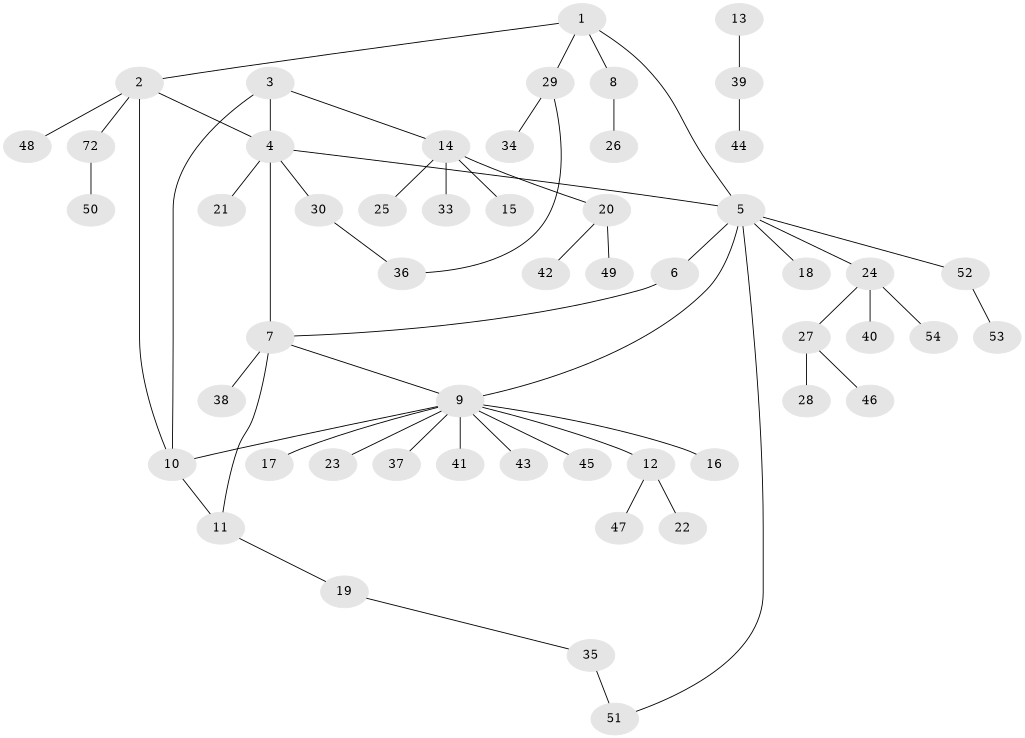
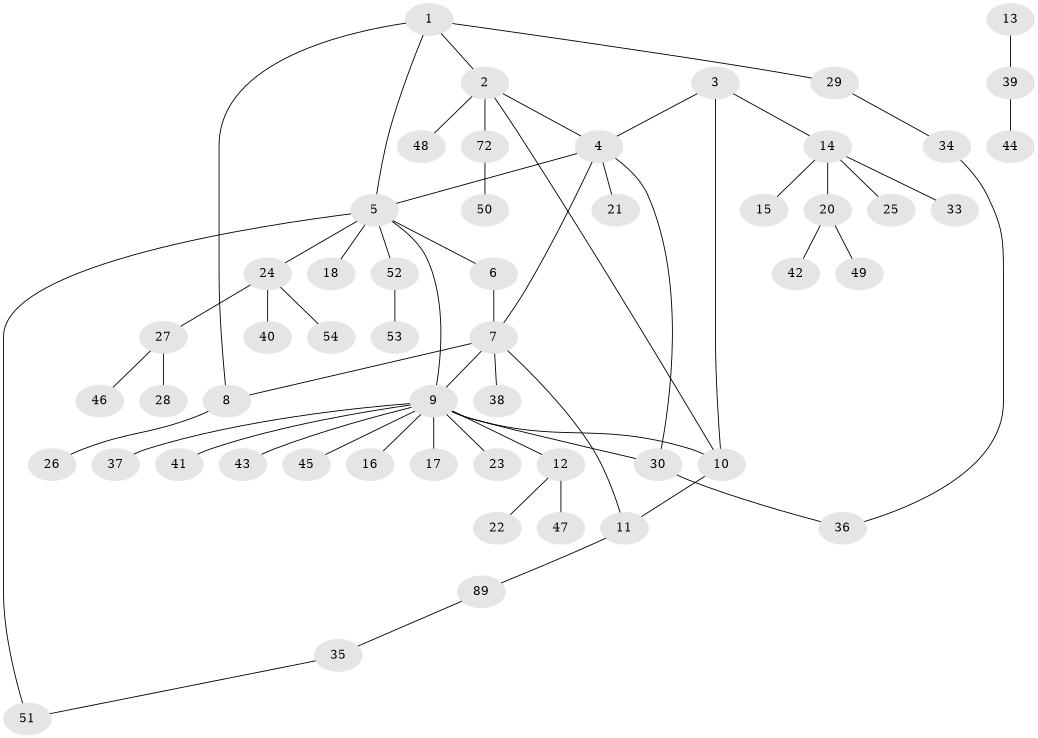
  graph {
    node [color=gray90 style=filled]
    1
    2
    5
    8
    29
    4
    10
    n8 [label=72]
    48
    6
    9
    18
    24
    51
    52
    26
    34
    36
    7
    21
    30
    11
    50
    3
    14
    15
    20
    25
    33
    38
    13
    39
    12
    16
    17
    23
    37
    41
    43
    45
    27
    40
    54
    53
-   19
+   19 [label=89]
    22
    47
    35
    44
    49
    42
    28
    46
    1 -- 2
    1 -- 5
    1 -- 8
    1 -- 29
    2 -- 4
    2 -- 10
    2 -- n8
    2 -- 48
    5 -- 6
    5 -- 9
    5 -- 18
    5 -- 24
    5 -- 51
    5 -- 52
    8 -- 26
    29 -- 34
-   29 -- 36
+   34 -- 36
    4 -- 5
    4 -- 7
    4 -- 21
    4 -- 30
    10 -- 11
    n8 -- 50
    6 -- 7
    9 -- 10
+   9 -- 30
    9 -- 12
    9 -- 16
    9 -- 17
    9 -- 23
    9 -- 37
    9 -- 41
    9 -- 43
    9 -- 45
    24 -- 27
    24 -- 40
    24 -- 54
    52 -- 53
+   7 -- 8
    7 -- 9
    7 -- 11
    7 -- 38
    30 -- 36
    11 -- 19
    3 -- 4
    3 -- 10
    3 -- 14
    14 -- 15
    14 -- 20
    14 -- 25
    14 -- 33
    20 -- 49
    20 -- 42
    13 -- 39
    39 -- 44
    12 -- 22
    12 -- 47
    27 -- 28
    27 -- 46
    19 -- 35
    35 -- 51
  }
